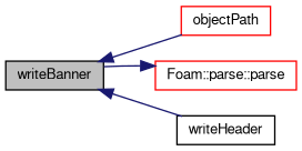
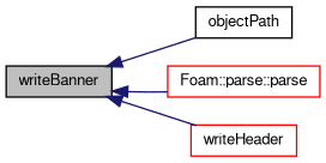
  digraph {
    rankdir=LR
    node [color=black fontname=FreeSans fontsize=10 shape=record]
    edge [color=midnightblue dir=back fontname=FreeSans fontsize=10 labelfontname=FreeSans labelfontsize=10 style=solid]
    n1 [fillcolor=grey75 fontcolor=black height=0.2 label=writeBanner style=filled width=0.4]
-   n2 [color=red height=0.2 label=objectPath width=0.4]
+   n2 [height=0.2 label=objectPath width=0.4]
    n3 [color=red height=0.2 label="Foam::parse::parse" width=0.4]
-   n4 [height=0.2 label=writeHeader width=0.4]
+   n4 [color=red height=0.2 label=writeHeader width=0.4]
    n1 -> n2
-   n3 -> n1
+   n1 -> n3
    n1 -> n4
  }
